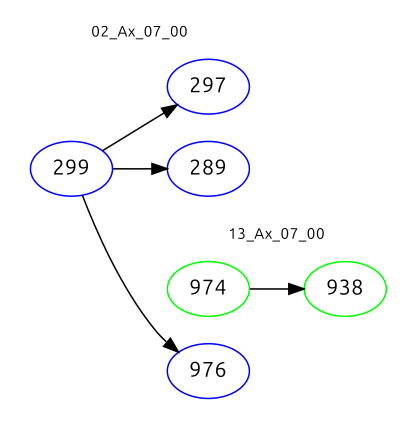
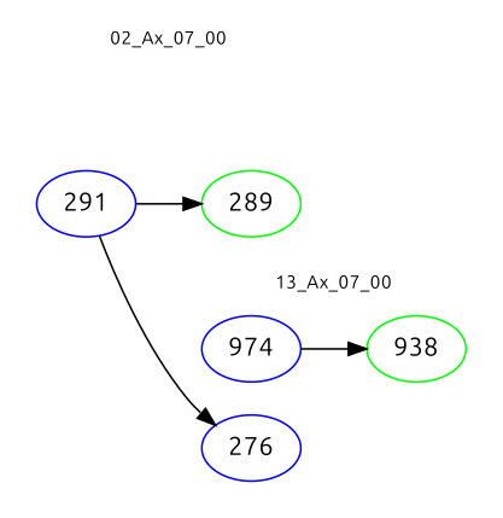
  digraph {
    fontname=Ubuntu
    rankdir=LR
    node [color=blue fontname=Ubuntu]
    edge [color=black fontname=Ubuntu]
-   n1 [color=green label=974]
+   n1 [label=974]
    n2 [color=green label=938]
-   n3 [label=976]
-   n4 [label=299]
-   n5 [label=289]
-   n6 [label=297]
+   n3 [label=276]
+   n4 [label=291]
+   n5 [color=green label=289]
    subgraph cluster_1 {
      color=white
      fontsize=10
      label="13_Ax_07_00"
      n1
      n2
      n3
    }
    subgraph cluster_2 {
      color=white
      fontsize=10
      label="02_Ax_07_00"
      n4
      n5
-     n6
    }
    n1 -> n2
    n4 -> n3
    n4 -> n5
-   n4 -> n6
  }
